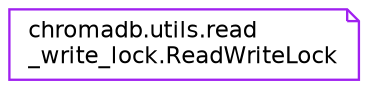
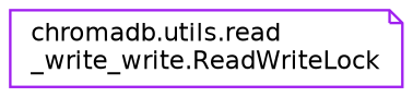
  digraph {
    rankdir=LR
-   n1 [color=purple fillcolor=white fontname=Helvetica fontsize=10 height=0.2 label="chromadb.utils.read\l_write_lock.ReadWriteLock" shape=note style=filled width=0.4]
+   n1 [color=purple fillcolor=white fontname=Helvetica fontsize=10 height=0.2 label="chromadb.utils.read\l_write_write.ReadWriteLock" shape=note style=filled width=0.4]
  }
